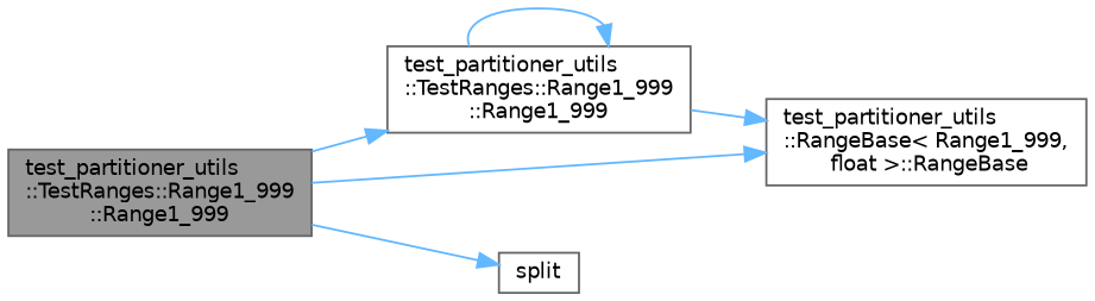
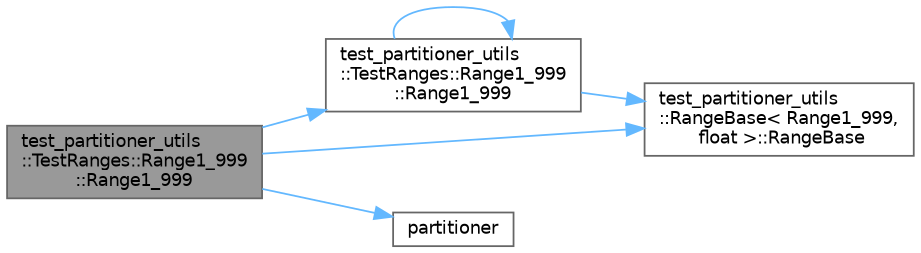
  digraph {
    rankdir=LR
    node [color=grey40 fillcolor=white fontname=Helvetica fontsize=10 shape=box style=filled]
    edge [color=steelblue1 fontname=Helvetica fontsize=10 labelfontname=Helvetica labelfontsize=10 style=solid]
    n1 [color=gray40 fillcolor=grey60 fontcolor=black height=0.2 label="test_partitioner_utils\l::TestRanges::Range1_999\l::Range1_999" width=0.4]
    n2 [height=0.2 label="test_partitioner_utils\l::TestRanges::Range1_999\l::Range1_999" width=0.4]
    n3 [height=0.2 label="test_partitioner_utils\l::RangeBase\< Range1_999,\l float \>::RangeBase" width=0.4]
-   n4 [height=0.2 label=split width=0.4]
+   n4 [height=0.2 label=partitioner width=0.4]
    n1 -> n2
    n1 -> n3
    n1 -> n4
    n2 -> n2
    n2 -> n3
  }
